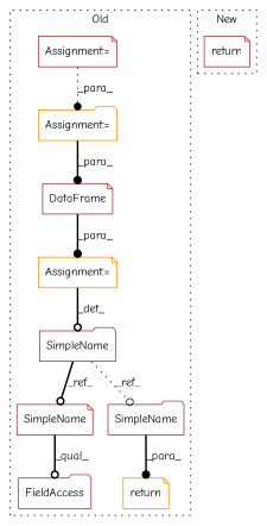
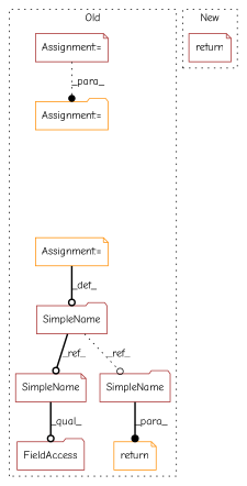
  digraph {
    fontname="Comic Neue"
    node [a=7 l=1 s=17249 shape=note color=brown fontname="Comic Neue"]
    edge [style=bold arrowhead=dot fontname="Comic Neue"]
-   n1 [a=32 l="10,1" label=DataFrame s="17172,17192"]
    n2 [a=41 l=7 label=return s=17284 color=darkorange]
    n3 [label="Assignment:=" s=16909]
    n4 [label="Assignment:=" s=17164 color=darkorange]
    n5 [a=22 l=28 label=FieldAccess shape=folder]
    n6 [a=42 l=10 label=SimpleName s=17154 shape=folder]
    n7 [label="Assignment:=" s=16943 shape=folder color=darkorange]
    n8 [a=42 l=10 label=SimpleName]
    n9 [a=42 l=10 label=SimpleName s=17291 shape=folder]
    n10 [a=41 l=7 label=return s=17365]
    subgraph cluster_1 {
      label=Old
      style=dotted
-     n1
      n2
      n3
      n4
      n5
      n6
      n7
      n8
      n9
    }
    subgraph cluster_2 {
      label=New
      style=dotted
      n10
    }
-   n1 -> n4 [label=_para_]
    n3 -> n7 [label=_para_ style=dotted]
    n4 -> n6 [label=_def_ arrowhead=odot]
    n6 -> n8 [label=_ref_ arrowhead=odot]
    n6 -> n9 [label=_ref_ style=dotted arrowhead=odot]
-   n7 -> n1 [label=_para_]
    n8 -> n5 [label=_qual_ arrowhead=odot]
    n9 -> n2 [label=_para_]
  }
